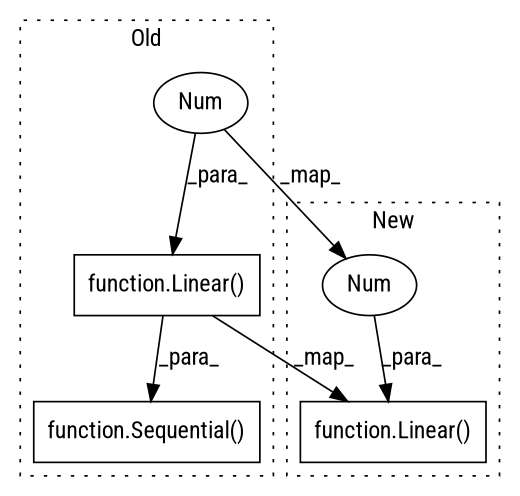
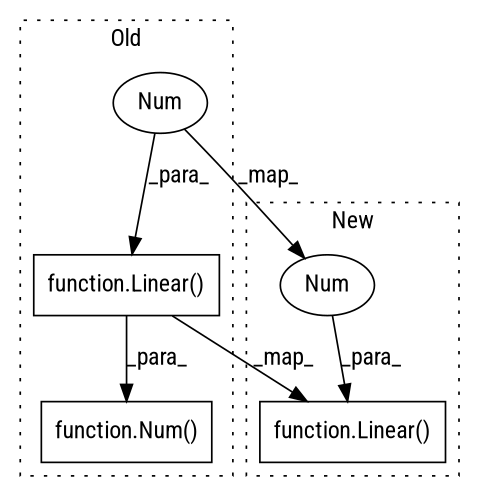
  digraph {
    fontname="Roboto Condensed"
    node [a=75 l="7,1" shape=box fontname="Roboto Condensed"]
    edge [fontname="Roboto Condensed"]
    n1 [label="function.Linear()" s="1398,1414"]
    n2 [a=76 l=1 label=Num s=1413 shape=ellipse]
-   n3 [l="24,11" label="function.Sequential()" s="1374,1450"]
+   n3 [l="24,11" label="function.Num()" s="1374,1450"]
    n4 [label="function.Linear()" s="1374,1390"]
    n5 [a=76 l=1 label=Num s=1389 shape=ellipse]
    subgraph cluster_1 {
      label=Old
      style=dotted
      n1
      n2
      n3
    }
    subgraph cluster_2 {
      label=New
      style=dotted
      n4
      n5
    }
    n1 -> n3 [label=_para_]
    n1 -> n4 [label=_map_]
    n2 -> n1 [label=_para_]
    n2 -> n5 [label=_map_]
    n5 -> n4 [label=_para_]
  }
